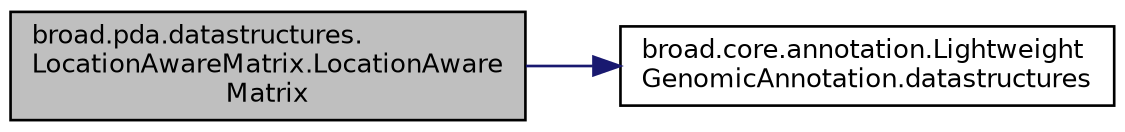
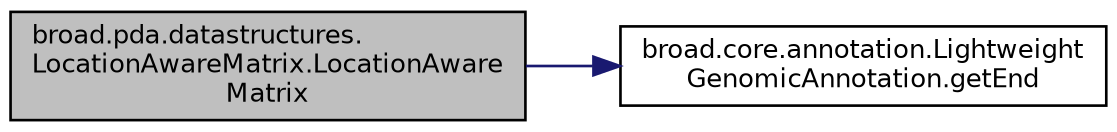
  digraph {
    rankdir=LR
    node [color=black fontname=Helvetica fontsize=10 shape=record style=filled]
    n1 [fillcolor=grey75 fontcolor=black height=0.2 label="broad.pda.datastructures.\lLocationAwareMatrix.LocationAware\lMatrix" width=0.4]
-   n2 [fillcolor=white height=0.2 label="broad.core.annotation.Lightweight\lGenomicAnnotation.datastructures" width=0.4]
+   n2 [fillcolor=white height=0.2 label="broad.core.annotation.Lightweight\lGenomicAnnotation.getEnd" width=0.4]
    n1 -> n2 [color=midnightblue fontname=Helvetica fontsize=10 labelfontname=Helvetica labelfontsize=10 style=solid]
  }
